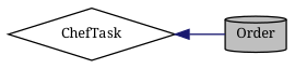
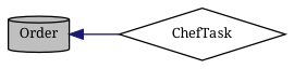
  digraph {
    rankdir=LR
    fontname="Noto Serif"
    node [color=black fontname="Noto Serif" fontsize=10 style=filled]
    n1 [fillcolor=grey75 fontcolor=black height=0.2 label=Order shape=cylinder width=0.4]
    n2 [fillcolor=white height=0.2 label=ChefTask shape=diamond width=0.4]
-   n2 -> n1 [color=midnightblue dir=back fontname="Noto Serif" fontsize=10 labelfontname=Helvetica labelfontsize=10 style=solid]
+   n1 -> n2 [color=midnightblue dir=back fontname="Noto Serif" fontsize=10 labelfontname=Helvetica labelfontsize=10 style=solid]
  }
